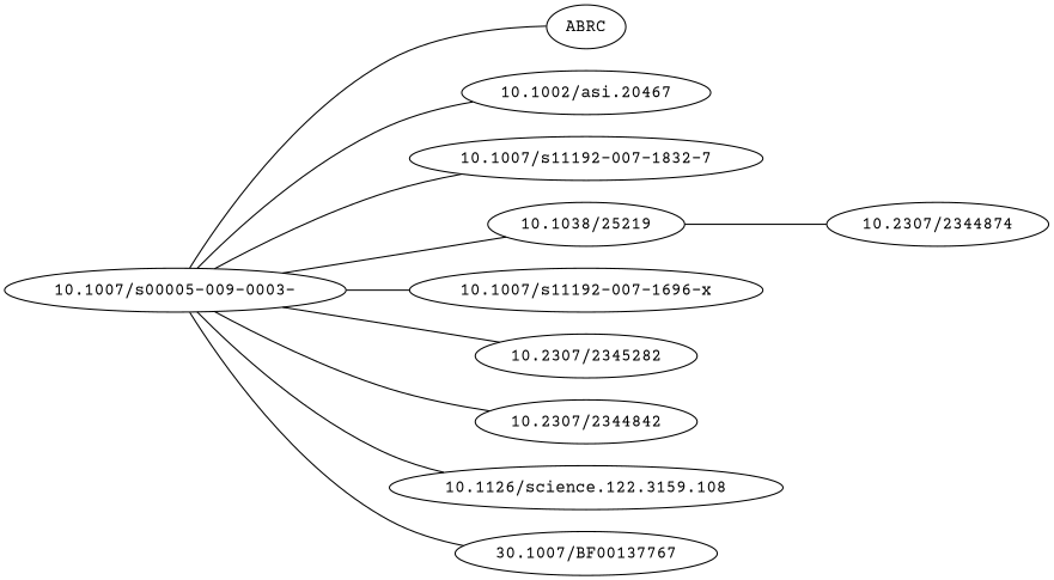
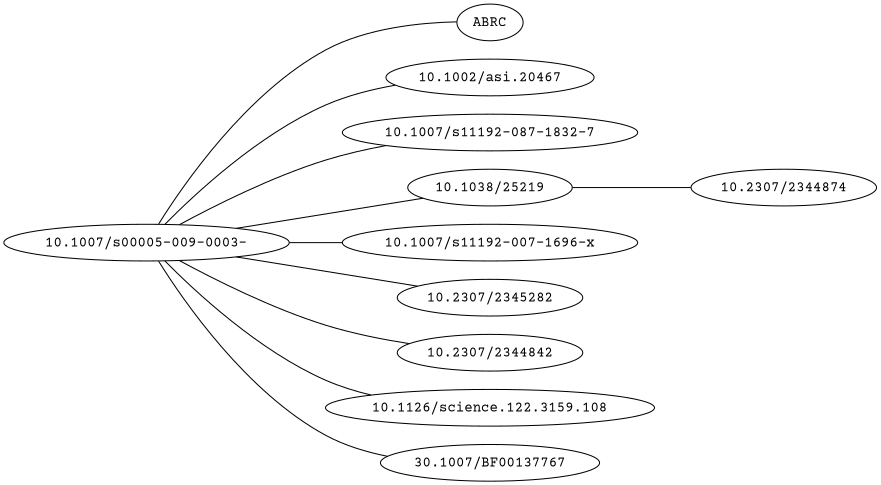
  strict graph {
    fontname="Courier Prime"
    rankdir=LR
    node [fontname="Courier Prime"]
    edge [fontname="Courier Prime"]
    "10.1007/s00005-009-0003-"
    ABRC
    "10.1002/asi.20467"
-   "10.1007/s11192-007-1832-7"
+   "10.1007/s11192-007-1832-7" [label="10.1007/s11192-087-1832-7"]
    "10.1038/25219"
    "10.1007/s11192-007-1696-x"
    "10.2307/2345282"
    "10.2307/2344842"
    "10.1126/science.122.3159.108"
    n10 [label="30.1007/BF00137767"]
    "10.2307/2344874"
    "10.1007/s00005-009-0003-" -- ABRC
    "10.1007/s00005-009-0003-" -- "10.1002/asi.20467"
    "10.1007/s00005-009-0003-" -- "10.1007/s11192-007-1832-7"
    "10.1007/s00005-009-0003-" -- "10.1038/25219"
    "10.1007/s00005-009-0003-" -- "10.1007/s11192-007-1696-x"
    "10.1007/s00005-009-0003-" -- "10.2307/2345282"
    "10.1007/s00005-009-0003-" -- "10.2307/2344842"
    "10.1007/s00005-009-0003-" -- "10.1126/science.122.3159.108"
    "10.1007/s00005-009-0003-" -- n10
    "10.1038/25219" -- "10.2307/2344874"
  }
